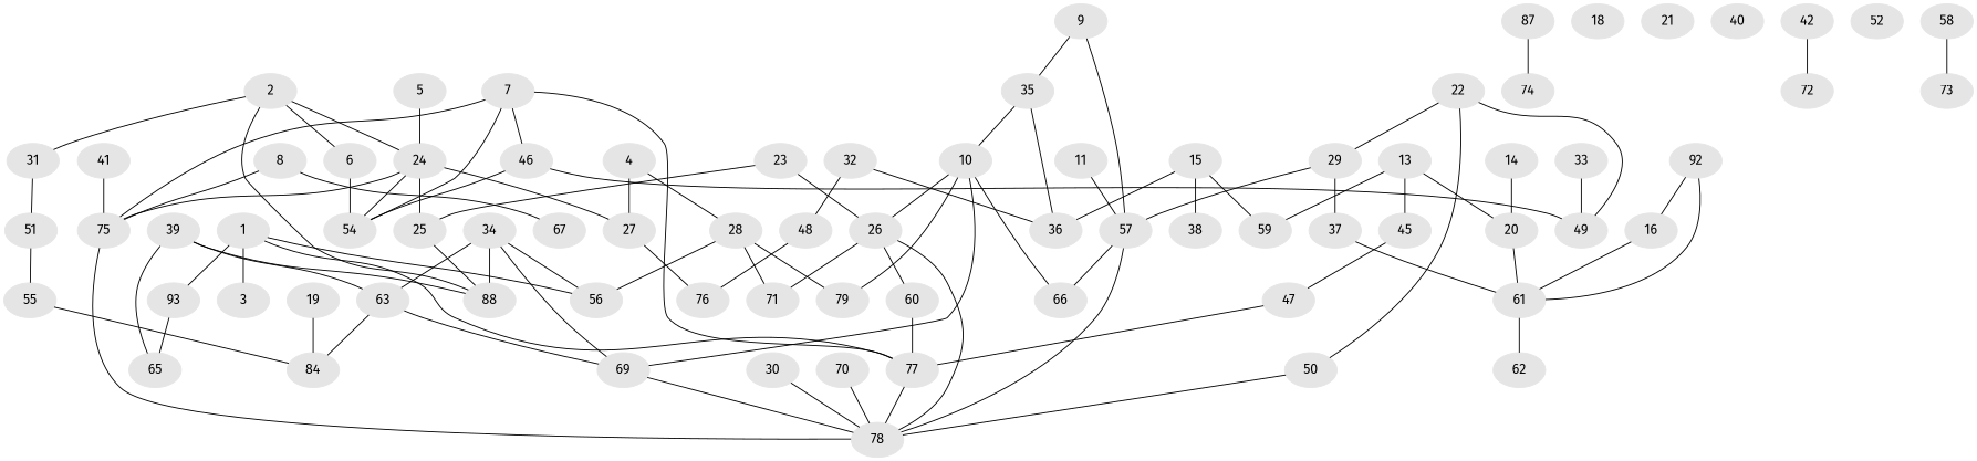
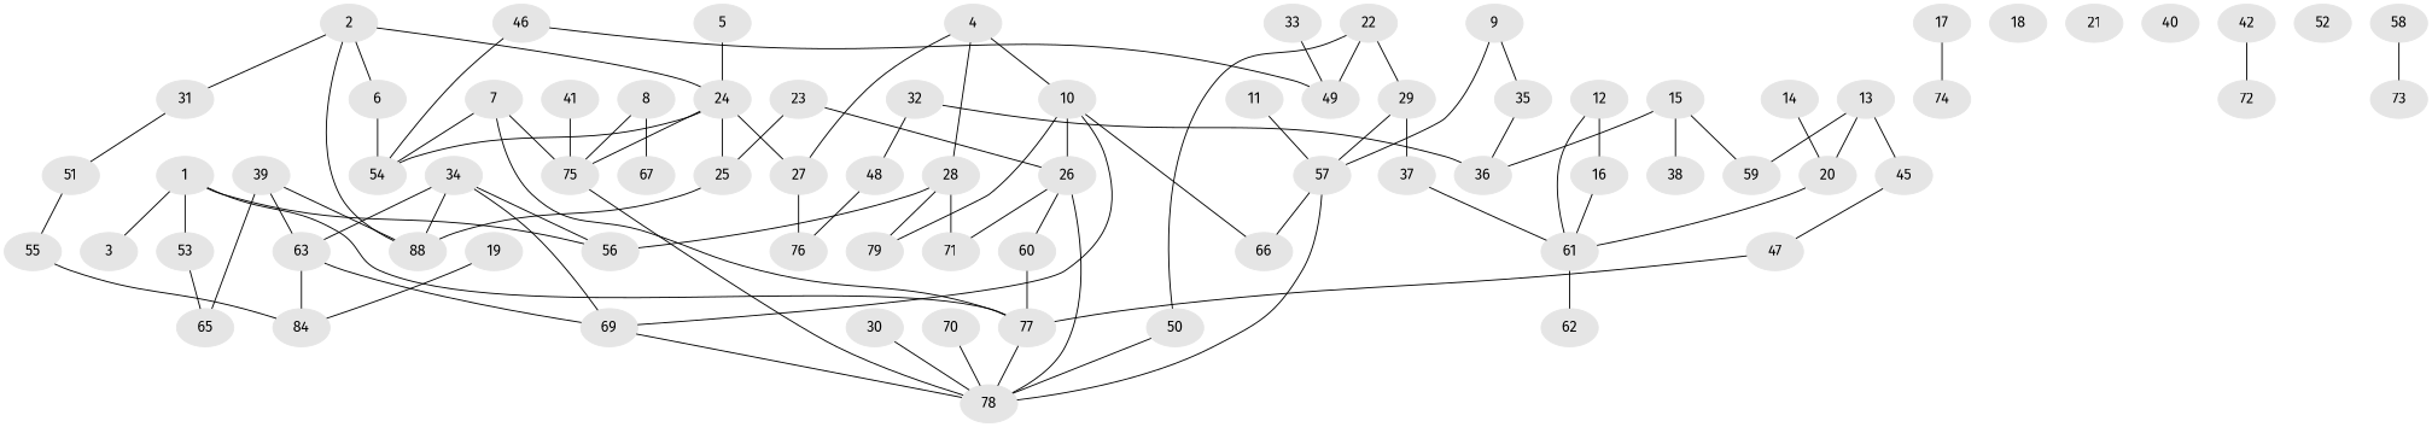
  graph {
    fontname="Fira Sans"
    node [color=gray90 fontname="Fira Sans" style=filled]
    edge [fontname="Fira Sans"]
    1
    3
-   53 [label=93]
+   53
    56
    77
    65
    78
    2
    6
    24
    31
    n12 [label=88]
    54
    27
    75
    25
    51
    4
    10
    28
    26
    66
    69
    79
    76
    71
    5
    14
    20
    7
    46
    49
    8
    67
    9
    35
    57
    36
    60
    11
    n41 [label=84]
    19
-   12 [label=92]
+   12
    16
    61
    45
    47
    62
    13
    59
    15
    38
-   17 [label=87]
+   17
    74
    18
    21
    22
    29
    50
    37
    23
    30
    55
    32
    48
    33
    34
    63
    39
    40
    41
    42
    72
    52
    58
    73
    70
    1 -- 3
    1 -- 53
    1 -- 56
    1 -- 77
    53 -- 65
    77 -- 78
    2 -- 6
    2 -- 24
    2 -- 31
    2 -- n12
    6 -- 54
    24 -- 54
    24 -- 27
    24 -- 75
    24 -- 25
    31 -- 51
    27 -- 76
    75 -- 78
    25 -- n12
    51 -- 55
    4 -- 27
-   35 -- 10
+   4 -- 10
    4 -- 28
    10 -- 26
    10 -- 66
    10 -- 69
    10 -- 79
    28 -- 56
    28 -- 79
    28 -- 71
    26 -- 78
    26 -- 71
    26 -- 60
    69 -- 78
    5 -- 24
    14 -- 20
    20 -- 61
    7 -- 77
    7 -- 54
    7 -- 75
-   7 -- 46
    46 -- 54
    46 -- 49
    8 -- 75
    8 -- 67
    9 -- 35
    9 -- 57
    35 -- 36
    57 -- 78
    57 -- 66
    60 -- 77
    11 -- 57
    19 -- n41
    12 -- 16
    12 -- 61
    16 -- 61
    61 -- 62
    45 -- 47
    47 -- 77
    13 -- 20
    13 -- 45
    13 -- 59
    15 -- 36
    15 -- 59
    15 -- 38
    17 -- 74
    22 -- 49
    22 -- 29
    22 -- 50
    29 -- 57
    29 -- 37
    50 -- 78
    37 -- 61
    23 -- 25
    23 -- 26
    30 -- 78
    55 -- n41
    32 -- 36
    32 -- 48
    48 -- 76
    33 -- 49
    34 -- 56
    34 -- n12
    34 -- 69
    34 -- 63
    63 -- 69
    63 -- n41
    39 -- 65
    39 -- n12
    39 -- 63
    41 -- 75
    42 -- 72
    58 -- 73
    70 -- 78
  }
